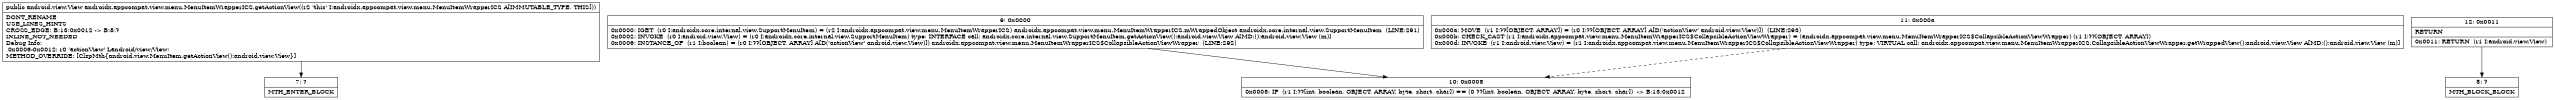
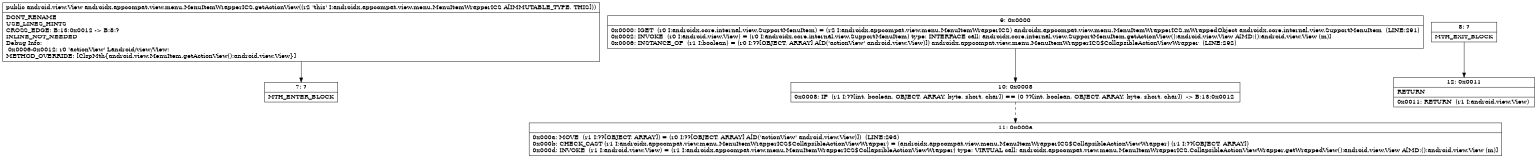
  digraph {
    node [shape=record]
    n1 [label="{7\:\ ?|MTH_ENTER_BLOCK\l}"]
    n2 [label="{9\:\ 0x0000|0x0000: IGET  (r0 I:androidx.core.internal.view.SupportMenuItem) = (r2 I:androidx.appcompat.view.menu.MenuItemWrapperICS) androidx.appcompat.view.menu.MenuItemWrapperICS.mWrappedObject androidx.core.internal.view.SupportMenuItem  (LINE:291)\l0x0002: INVOKE  (r0 I:android.view.View) = (r0 I:androidx.core.internal.view.SupportMenuItem) type: INTERFACE call: androidx.core.internal.view.SupportMenuItem.getActionView():android.view.View A[MD:():android.view.View (m)]\l0x0006: INSTANCE_OF  (r1 I:boolean) = (r0 I:??[OBJECT, ARRAY] A[D('actionView' android.view.View)]) androidx.appcompat.view.menu.MenuItemWrapperICS$CollapsibleActionViewWrapper  (LINE:292)\l}"]
    n3 [label="{10\:\ 0x0008|0x0008: IF  (r1 I:??[int, boolean, OBJECT, ARRAY, byte, short, char]) == (0 ??[int, boolean, OBJECT, ARRAY, byte, short, char])  \-\> B:13:0x0012 \l}"]
    n4 [label="{11\:\ 0x000a|0x000a: MOVE  (r1 I:??[OBJECT, ARRAY]) = (r0 I:??[OBJECT, ARRAY] A[D('actionView' android.view.View)])  (LINE:293)\l0x000b: CHECK_CAST (r1 I:androidx.appcompat.view.menu.MenuItemWrapperICS$CollapsibleActionViewWrapper) = (androidx.appcompat.view.menu.MenuItemWrapperICS$CollapsibleActionViewWrapper) (r1 I:??[OBJECT, ARRAY]) \l0x000d: INVOKE  (r1 I:android.view.View) = (r1 I:androidx.appcompat.view.menu.MenuItemWrapperICS$CollapsibleActionViewWrapper) type: VIRTUAL call: androidx.appcompat.view.menu.MenuItemWrapperICS.CollapsibleActionViewWrapper.getWrappedView():android.view.View A[MD:():android.view.View (m)]\l}"]
    n5 [label="{12\:\ 0x0011|RETURN\l|0x0011: RETURN  (r1 I:android.view.View) \l}"]
-   n6 [label="{8\:\ ?|MTH_BLOCK_BLOCK\l}"]
+   n6 [label="{8\:\ ?|MTH_EXIT_BLOCK\l}"]
    n7 [label="{public android.view.View androidx.appcompat.view.menu.MenuItemWrapperICS.getActionView((r2 'this' I:androidx.appcompat.view.menu.MenuItemWrapperICS A[IMMUTABLE_TYPE, THIS]))  | DONT_RENAME\lUSE_LINES_HINTS\lCROSS_EDGE: B:13:0x0012 \-\> B:8:?\lINLINE_NOT_NEEDED\lDebug Info:\l  0x0006\-0x0012: r0 'actionView' Landroid\/view\/View;\lMETHOD_OVERRIDE: [ClspMth\{android.view.MenuItem.getActionView():android.view.View\}]\l}"]
    n2 -> n3
-   n4 -> n3 [style=dashed]
-   n5 -> n6
+   n3 -> n4 [style=dashed]
+   n6 -> n5
    n7 -> n1
  }
